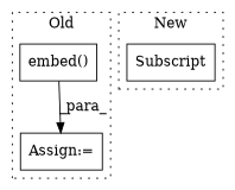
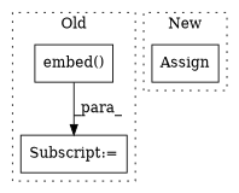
  digraph {
    node [shape=box]
    n1 [a=75 l="11,1" label="embed()" s="3768,3795"]
-   n2 [a=68 l=3 label="Assign:=" s=3765]
-   n3 [a=63 l="16,0" label=Subscript s="5371,0"]
+   n2 [a=68 l=3 label="Subscript:=" s=3765]
+   n3 [a=63 l="16,0" label=Assign s="5371,0"]
    subgraph cluster_1 {
      label=Old
      style=dotted
      n1
      n2
    }
    subgraph cluster_2 {
      label=New
      style=dotted
      n3
    }
    n1 -> n2 [label=_para_]
  }
